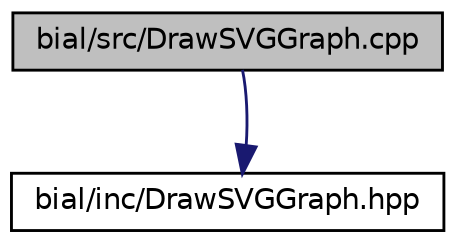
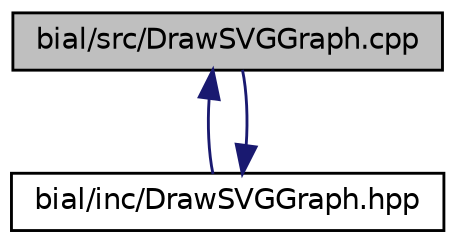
  digraph {
    node [color=black fontname=Helvetica fontsize=10 shape=record style=filled]
    edge [color=midnightblue dir=back fontname=Helvetica fontsize=10 labelfontname=Helvetica labelfontsize=10 style=solid]
    n1 [fillcolor=grey75 fontcolor=black height=0.2 label="bial/src/DrawSVGGraph.cpp" width=0.4]
    n2 [fillcolor=white height=0.2 label="bial/inc/DrawSVGGraph.hpp" width=0.4]
+   n1 -> n2
    n2 -> n1
  }
